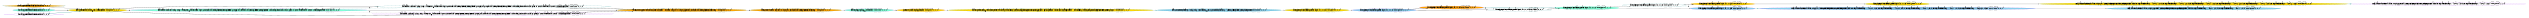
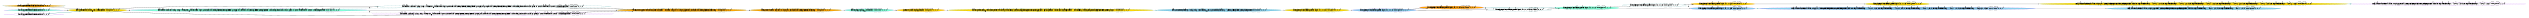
  digraph {
    rankdir=LR
    node [fillcolor=gold shape=ellipse style=filled color=teal]
    edge [style=bold color=black]
    n1 [label="driver.pipeInput(recordFactory.create(\"input\",\"k1\",\"v1\",5L))@@@17@@@['1', '1', '0']" color=purple]
    n2 [label="driver.pipeInput(recordFactory.create(\"input\",\"k1\",\"v1\",0L))@@@18@@@['1', '1', '0']"]
    n3 [label="final Properties config = Utils.mkProperties(Utils.mkMap(Utils.mkEntry(StreamsConfig.APPLICATION_ID_CONFIG,getClass().getSimpleName().toLowerCase(Locale.getDefault())),Utils.mkEntry(StreamsConfig.BOOTSTRAP_SERVERS_CONFIG,\"bogus\")))@@@9@@@['1', '1', '1']"]
    n4 [fillcolor=skyblue label="final ConsumerRecordFactory<String,String> recordFactory = new ConsumerRecordFactory<>(STRING_SERIALIZER,STRING_SERIALIZER)@@@10@@@['1', '1', '1']"]
    n5 [fillcolor=orange label="driver.pipeInput(recordFactory.create(\"input\",\"k1\",\"v1\",2L))@@@14@@@['1', '1', '0']" color=purple]
    n6 [fillcolor=white label="driver.pipeInput(recordFactory.create(\"input\",\"k1\",\"v1\",7L))@@@14@@@['0', '0', '1']"]
    n7 [fillcolor=aquamarine label="driver.pipeInput(recordFactory.create(\"input\",\"k1\",\"v1\",1L))@@@15@@@['1', '1', '1']"]
    n8 [fillcolor=white label="final KTable<Windowed<String>,Long> valueCounts = builder.stream(\"input\",Consumed.with(STRING_SERDE,STRING_SERDE)).groupBy(null,Grouped.with(STRING_SERDE,STRING_SERDE)).windowedBy(TimeWindows.of(2L).grace(1L)).count(Materialized.as(\"counts\").withCachingDisabled())@@@4@@@['0', '1', '0']"]
    n9 [fillcolor=orange label="valueCounts.suppress(untilWindowCloses(unbounded())).toStream().map(null).to(\"output-suppressed\",Produced.with(STRING_SERDE,Serdes.Long()))@@@5@@@['1', '1', '1']"]
    n10 [fillcolor=orange label="shouldSupportFinalResultsForSessionWindows['0', '0', '1']" shape=diamond]
    n11 [label="final StreamsBuilder builder = new StreamsBuilder()@@@3@@@['1', '1', '1']"]
    n12 [fillcolor=white label="driver.pipeInput(recordFactory.create(\"input\",\"k1\",\"v1\",0L))@@@16@@@['1', '1', '0']"]
    n13 [fillcolor=skyblue label="driver.pipeInput(recordFactory.create(\"input\",\"k1\",\"v1\",30L))@@@16@@@['0', '0', '1']" color=purple]
    n14 [fillcolor=aquamarine label="final KTable<Windowed<String>,Long> valueCounts = builder.stream(\"input\",Consumed.with(STRING_SERDE,STRING_SERDE)).groupBy(null,Serialized.with(STRING_SERDE,STRING_SERDE)).windowedBy(TimeWindows.of(2L).grace(1L)).count(Materialized.as(\"counts\").withCachingDisabled())@@@4@@@['1', '0', '0']" color=purple]
    n15 [fillcolor=white label="final KTable<Windowed<String>,Long> valueCounts = builder.stream(\"input\",Consumed.with(STRING_SERDE,STRING_SERDE)).groupBy(null,Serialized.with(STRING_SERDE,STRING_SERDE)).windowedBy(SessionWindows.with(5L).grace(5L)).count(Materialized.as(\"counts\").withCachingDisabled())@@@4@@@['0', '0', '1']" color=purple]
    n16 [fillcolor=orange label="valueCounts.toStream().map(null).to(\"output-raw\",Produced.with(STRING_SERDE,Serdes.Long()))@@@6@@@['1', '1', '1']"]
    n17 [fillcolor=aquamarine label="final Topology topology = builder.build()@@@7@@@['1', '1', '1']" color=purple]
    n18 [label="System.out.println(topology.describe())@@@8@@@['1', '1', '1']" color=purple]
    n19 [label="driver.pipeInput(recordFactory.create(\"input\",\"k1\",\"v1\",0L))@@@12@@@['1', '1', '1']"]
    n20 [fillcolor=skyblue label="driver.pipeInput(recordFactory.create(\"input\",\"k1\",\"v1\",1L))@@@13@@@['1', '1', '1']" color=purple]
-   n21 [fillcolor=aquamarine label="shouldSupportFinalResultsForTimeWindows['0', '1', '0']" color=purple]
+   n21 [fillcolor=aquamarine label="shouldSupportFinalResultsForTimeWindows['0', '1', '0']" shape=diamond color=purple]
    n22 [label="verify(drainProducerRecords(driver,\"output-raw\",STRING_DESERIALIZER,LONG_DESERIALIZER),asList(new KeyValueTimestamp<>(\"(k1@0/2(\",1L,0L),new KeyValueTimestamp<>(\"(k1@0/2(\",2L,1L),new KeyValueTimestamp<>(\"(k1@2/4(\",1L,2L),new KeyValueTimestamp<>(\"(k1@0/2(\",3L,1L),new KeyValueTimestamp<>(\"(k1@0/2(\",4L,0L),new KeyValueTimestamp<>(\"(k1@4/6(\",1L,5L)))@@@19@@@['1', '1', '0']"]
    n23 [fillcolor=skyblue label="verify(drainProducerRecords(driver,\"output-raw\",STRING_DESERIALIZER,LONG_DESERIALIZER),asList(new KeyValueTimestamp<>(\"(k1@0/0(\",1L,0L),new KeyValueTimestamp<>(\"(k1@0/0(\",null,1L),new KeyValueTimestamp<>(\"(k1@0/1(\",2L,1L),new KeyValueTimestamp<>(\"(k1@7/7(\",1L,7L),new KeyValueTimestamp<>(\"(k1@30/30(\",1L,30L)))@@@17@@@['0', '0', '1']" color=purple]
    n24 [fillcolor=skyblue label="verify(drainProducerRecords(driver,\"output-suppressed\",STRING_DESERIALIZER,LONG_DESERIALIZER),asList(new KeyValueTimestamp<>(\"(k1@0/1(\",2L,1L),new KeyValueTimestamp<>(\"(k1@7/7(\",1L,7L)))@@@18@@@['0', '0', '1']"]
    n25 [fillcolor=white label="shouldSupportFinalResultsForTimeWindows['1', '0', '0']" shape=diamond color=purple]
    n26 [fillcolor=white label="verify(drainProducerRecords(driver,\"output-suppressed\",STRING_DESERIALIZER,LONG_DESERIALIZER),asList(new KeyValueTimestamp<>(\"(k1@0/2(\",4L,0L),new KeyValueTimestamp<>(\"(k1@2/4(\",1L,2L)))@@@20@@@['1', '1', '0']" color=purple]
    n1 -> n2 [color=gray40]
    n2 -> n22 [color=gray40]
    n3 -> n4 [color=teal]
    n4 -> n19 [color=gray40]
    n5 -> n6 [label=0 style=dashed]
    n5 -> n7 [color=teal]
    n6 -> n7
    n7 -> n12 [color=gray40]
    n7 -> n13 [color=gray40]
    n8 -> n9
    n9 -> n16
    n10 -> n11 [color=gray40]
    n11 -> n8
    n11 -> n14
    n11 -> n15
    n12 -> n1
    n12 -> n13 [label=0 style=dashed color=teal]
    n13 -> n23 [color=teal]
    n14 -> n8 [label=0 style=dashed color=teal]
    n14 -> n9
    n14 -> n15 [label=0 style=dashed color=gray40]
    n15 -> n9
    n16 -> n17 [color=gray40]
    n17 -> n18
    n18 -> n3 [color=gray40]
    n19 -> n20 [color=gray40]
    n20 -> n5
    n20 -> n6
    n21 -> n11
    n22 -> n26 [color=teal]
    n23 -> n24 [color=gray40]
    n25 -> n11 [color=teal]
  }
